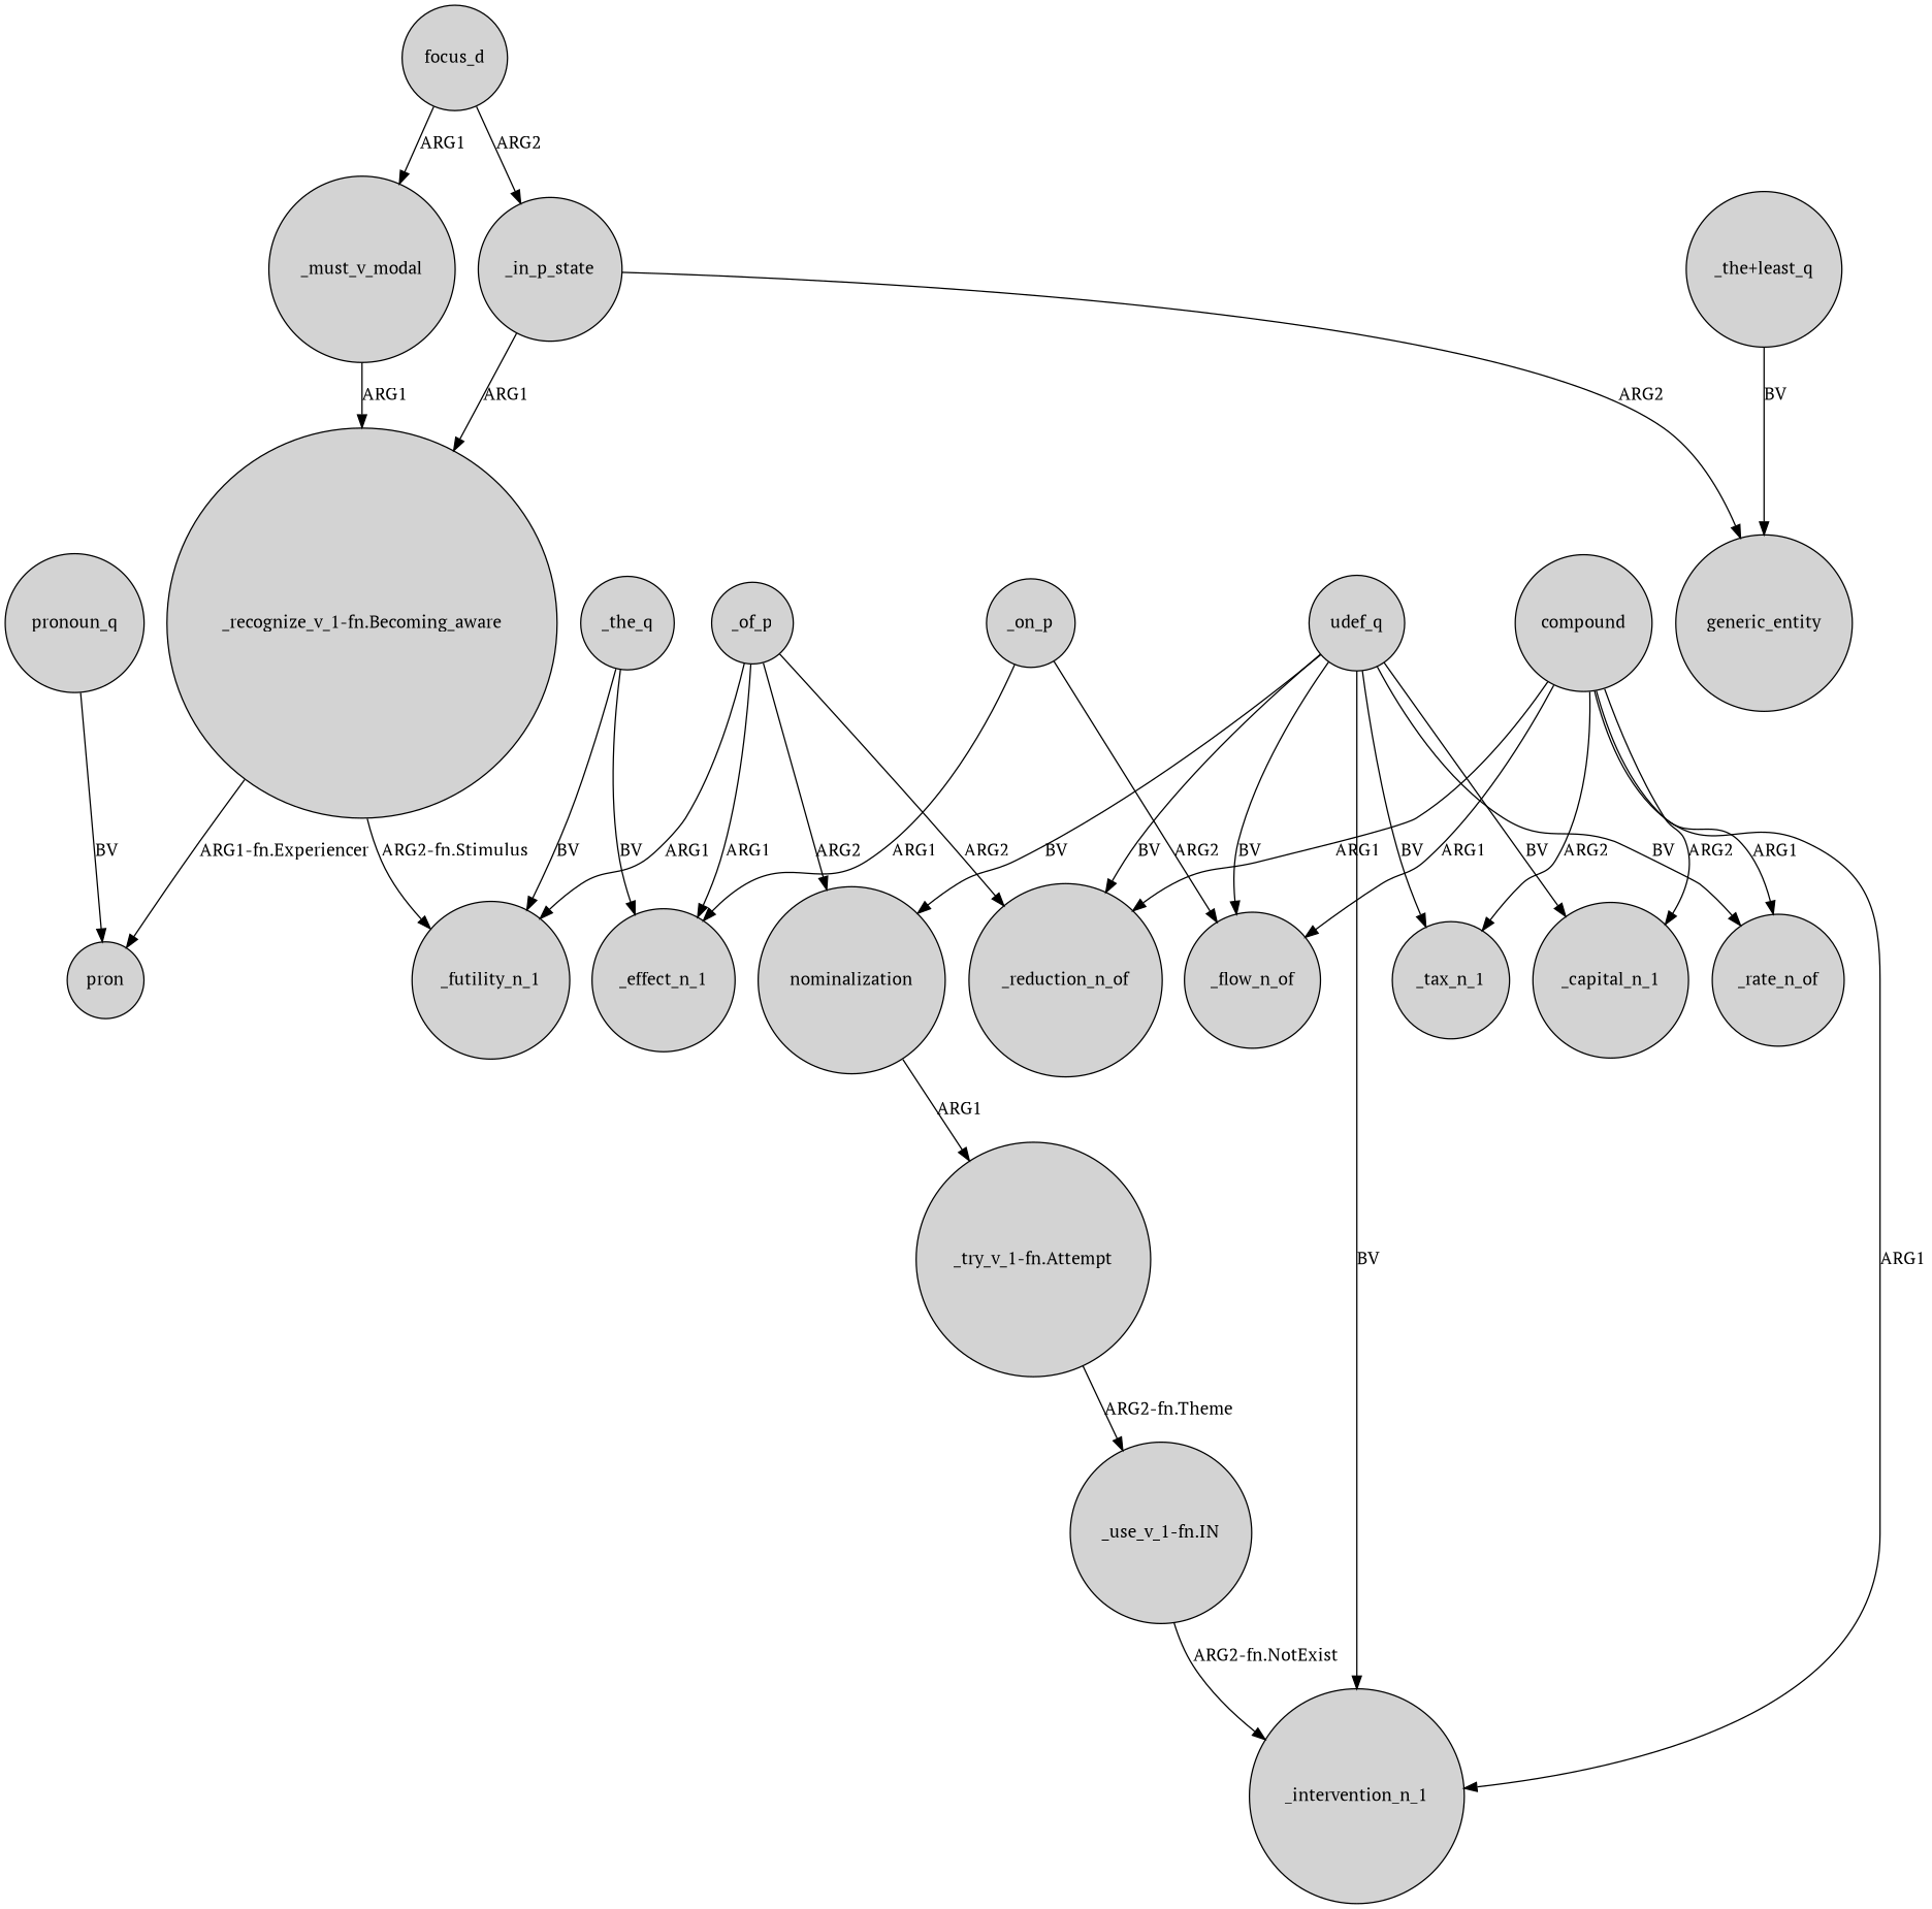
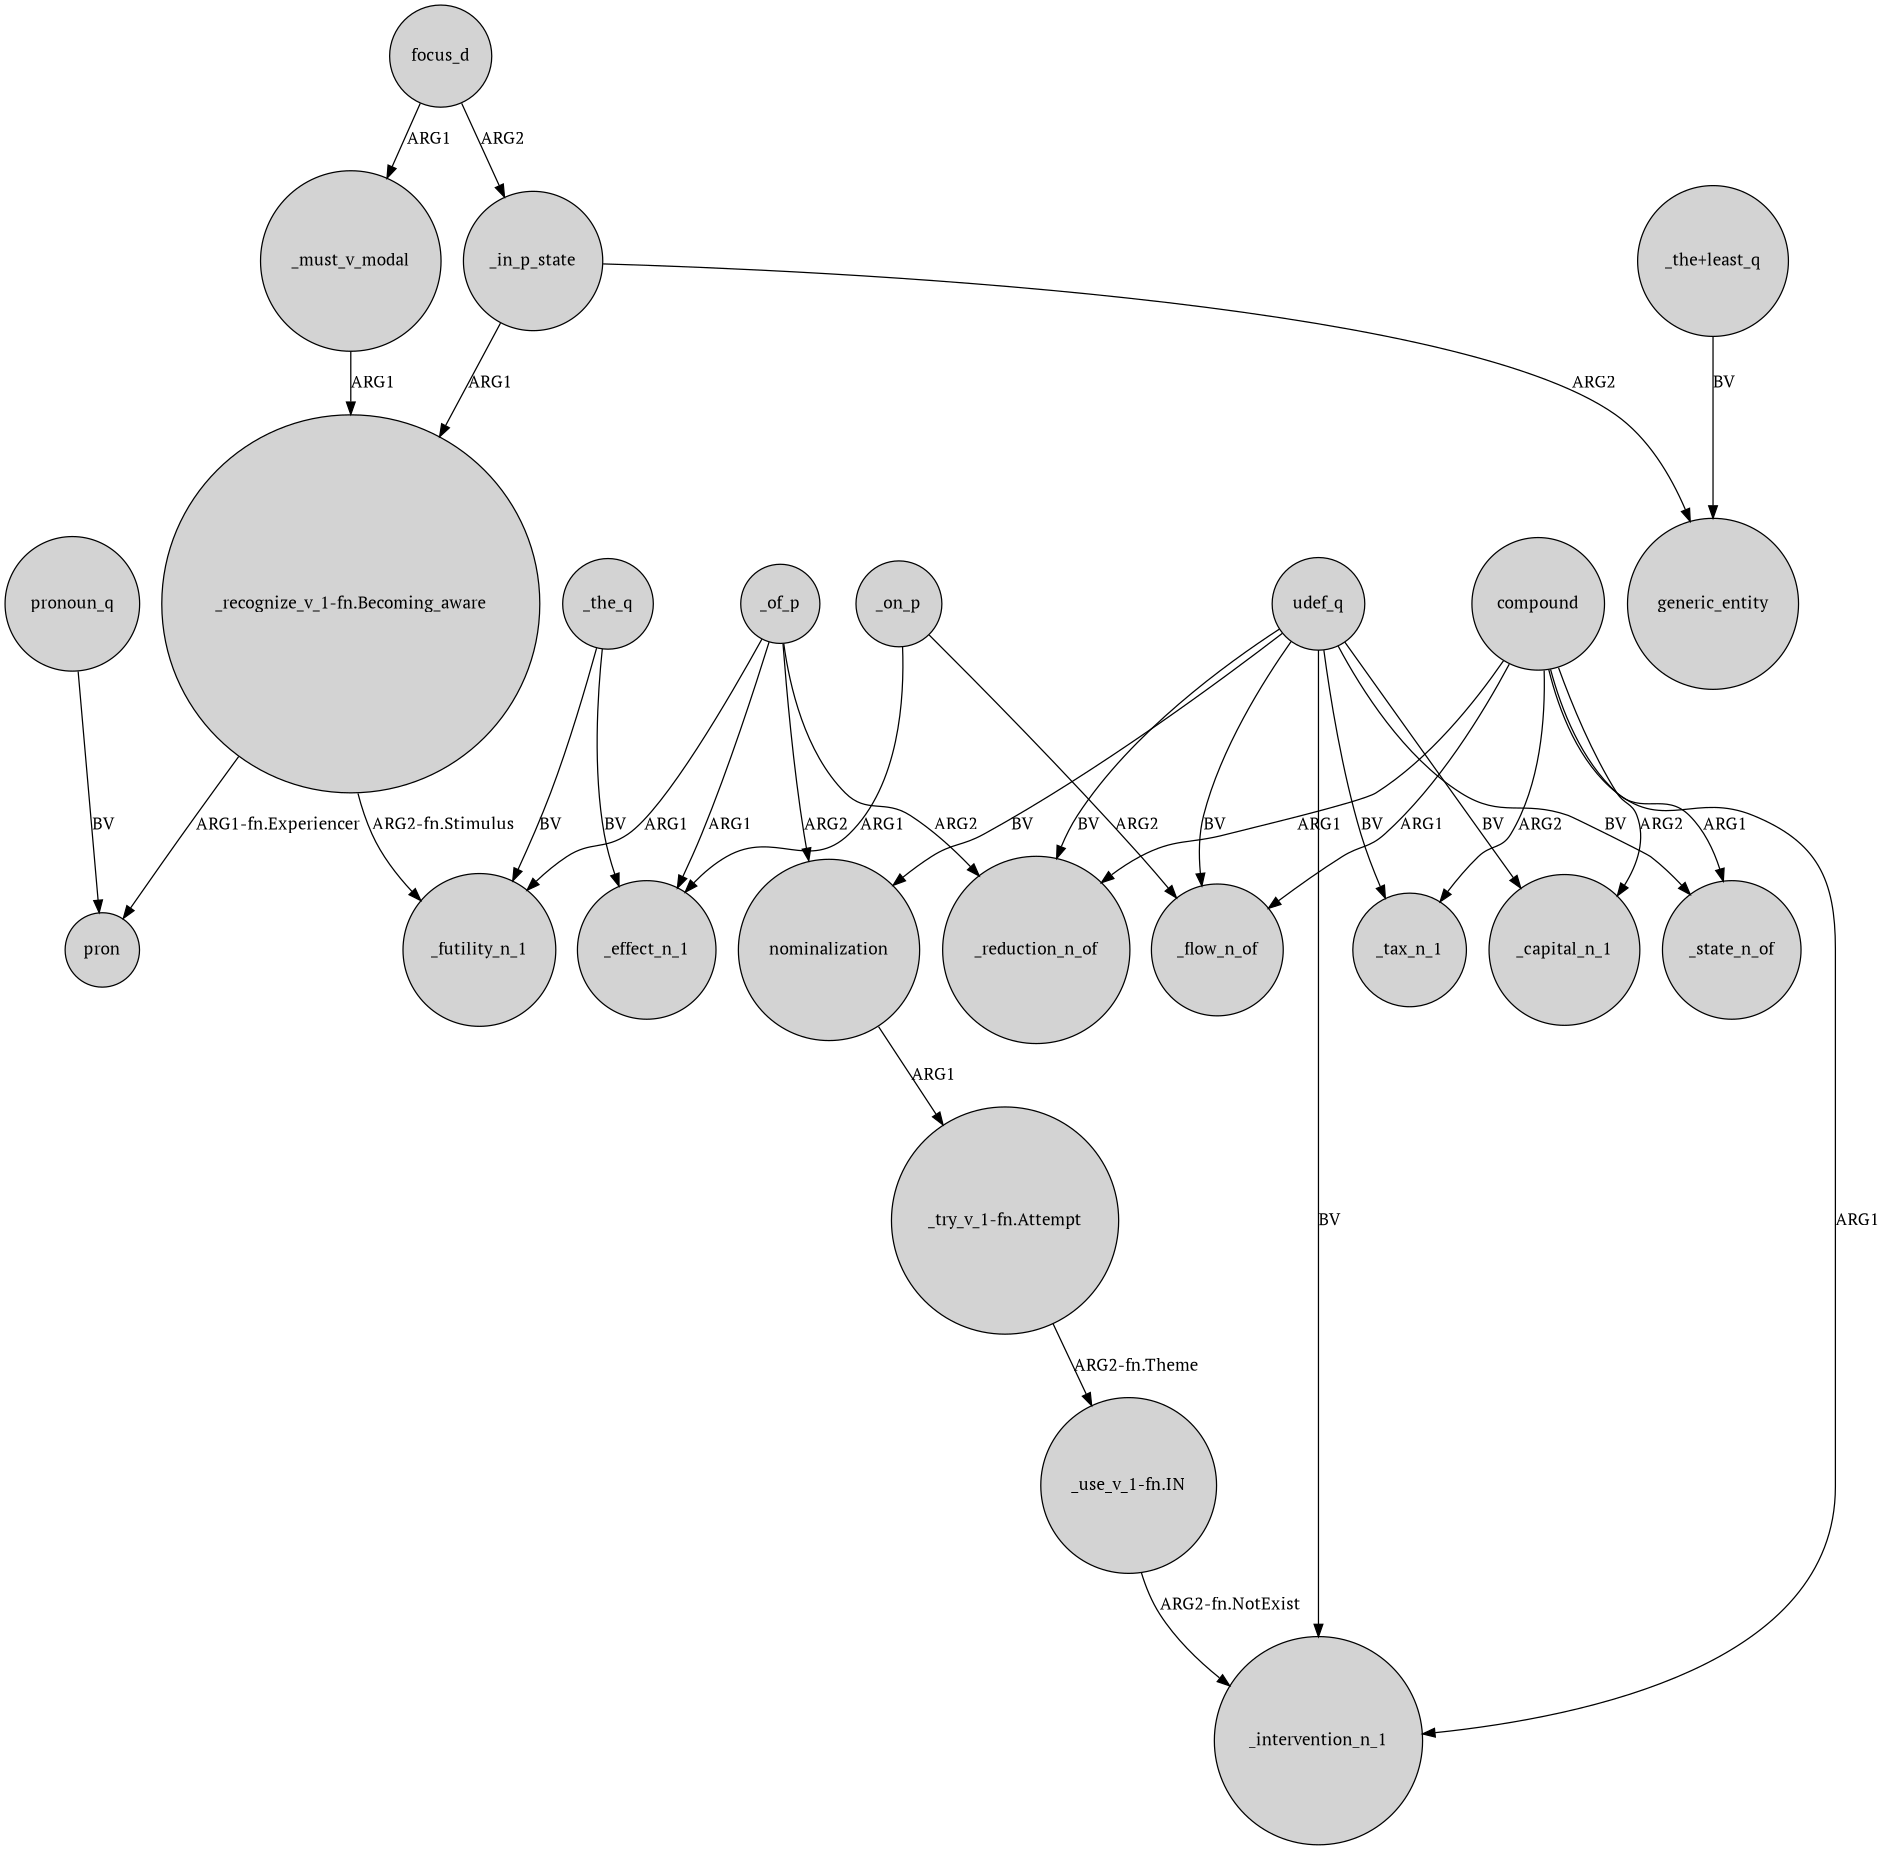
  digraph {
    fontname="PT Serif"
    node [fontname="PT Serif" shape=circle style=filled]
    edge [fontname="PT Serif"]
    _must_v_modal
    "_recognize_v_1-fn.Becoming_aware"
    pron
    _futility_n_1
    _of_p
    _effect_n_1
    _reduction_n_of
    nominalization
    "_try_v_1-fn.Attempt"
    udef_q
    _intervention_n_1
    _capital_n_1
-   _rate_n_of
+   _rate_n_of [label=_state_n_of]
    _flow_n_of
    _tax_n_1
    compound
    focus_d
    _in_p_state
    generic_entity
    "_use_v_1-fn.IN"
    _the_q
    "_the+least_q"
    pronoun_q
    _on_p
    _must_v_modal -> "_recognize_v_1-fn.Becoming_aware" [label=ARG1]
    "_recognize_v_1-fn.Becoming_aware" -> pron [label="ARG1-fn.Experiencer"]
    "_recognize_v_1-fn.Becoming_aware" -> _futility_n_1 [label="ARG2-fn.Stimulus"]
    _of_p -> _futility_n_1 [label=ARG1]
    _of_p -> _effect_n_1 [label=ARG1]
    _of_p -> _reduction_n_of [label=ARG2]
    _of_p -> nominalization [label=ARG2]
    nominalization -> "_try_v_1-fn.Attempt" [label=ARG1]
    "_try_v_1-fn.Attempt" -> "_use_v_1-fn.IN" [label="ARG2-fn.Theme"]
    udef_q -> _reduction_n_of [label=BV]
    udef_q -> nominalization [label=BV]
    udef_q -> _intervention_n_1 [label=BV]
    udef_q -> _capital_n_1 [label=BV]
    udef_q -> _rate_n_of [label=BV]
    udef_q -> _flow_n_of [label=BV]
    udef_q -> _tax_n_1 [label=BV]
    compound -> _reduction_n_of [label=ARG1]
    compound -> _intervention_n_1 [label=ARG1]
    compound -> _capital_n_1 [label=ARG2]
    compound -> _rate_n_of [label=ARG1]
    compound -> _flow_n_of [label=ARG1]
    compound -> _tax_n_1 [label=ARG2]
    focus_d -> _must_v_modal [label=ARG1]
    focus_d -> _in_p_state [label=ARG2]
    _in_p_state -> "_recognize_v_1-fn.Becoming_aware" [label=ARG1]
    _in_p_state -> generic_entity [label=ARG2]
    "_use_v_1-fn.IN" -> _intervention_n_1 [label="ARG2-fn.NotExist"]
    _the_q -> _futility_n_1 [label=BV]
    _the_q -> _effect_n_1 [label=BV]
    "_the+least_q" -> generic_entity [label=BV]
    pronoun_q -> pron [label=BV]
    _on_p -> _effect_n_1 [label=ARG1]
    _on_p -> _flow_n_of [label=ARG2]
  }
